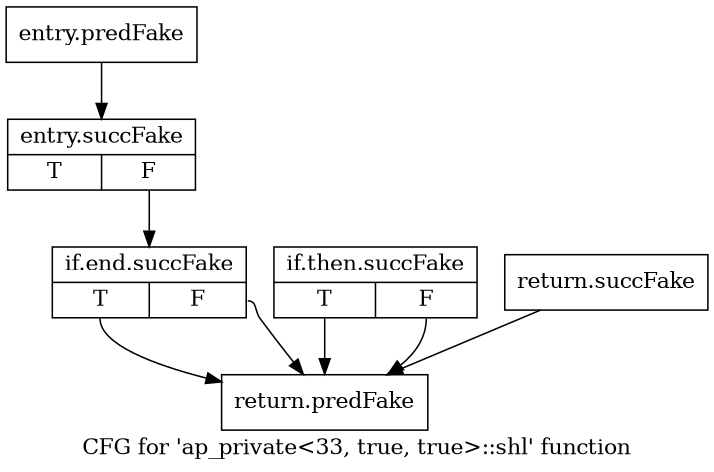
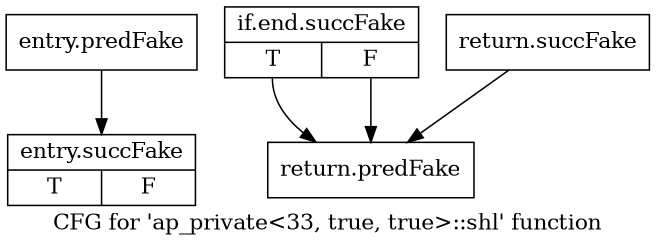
  digraph {
    label="CFG for 'ap_private\<33, true, true\>::shl' function"
    node [shape=record filename="/home/omerfaruk/tools/Xilinx/Vitis_HLS/2023.2/include/etc/ap_private.h" linenumber=1864]
    edge [execusionnum=0 filename="/home/omerfaruk/tools/Xilinx/Vitis_HLS/2023.2/include/etc/ap_private.h" tailport=s0]
    n1 [label="{entry.predFake}" filename="" linenumber=""]
    n2 [label="{entry.succFake|{<s0>T|<s1>F}}" linenumber=1852]
    n3 [label="{if.end.succFake|{<s0>T|<s1>F}}" linenumber=1858]
-   n4 [label="{if.then.succFake|{<s0>T|<s1>F}}" linenumber=1853]
    n5 [label="{return.predFake}"]
    n6 [label="{return.succFake}"]
    n1 -> n2
-   n2 -> n3 [tailport=s1]
    n3 -> n5
    n3 -> n5 [tailport=s1]
-   n4 -> n5
-   n4 -> n5 [tailport=s1]
    n6 -> n5
  }
